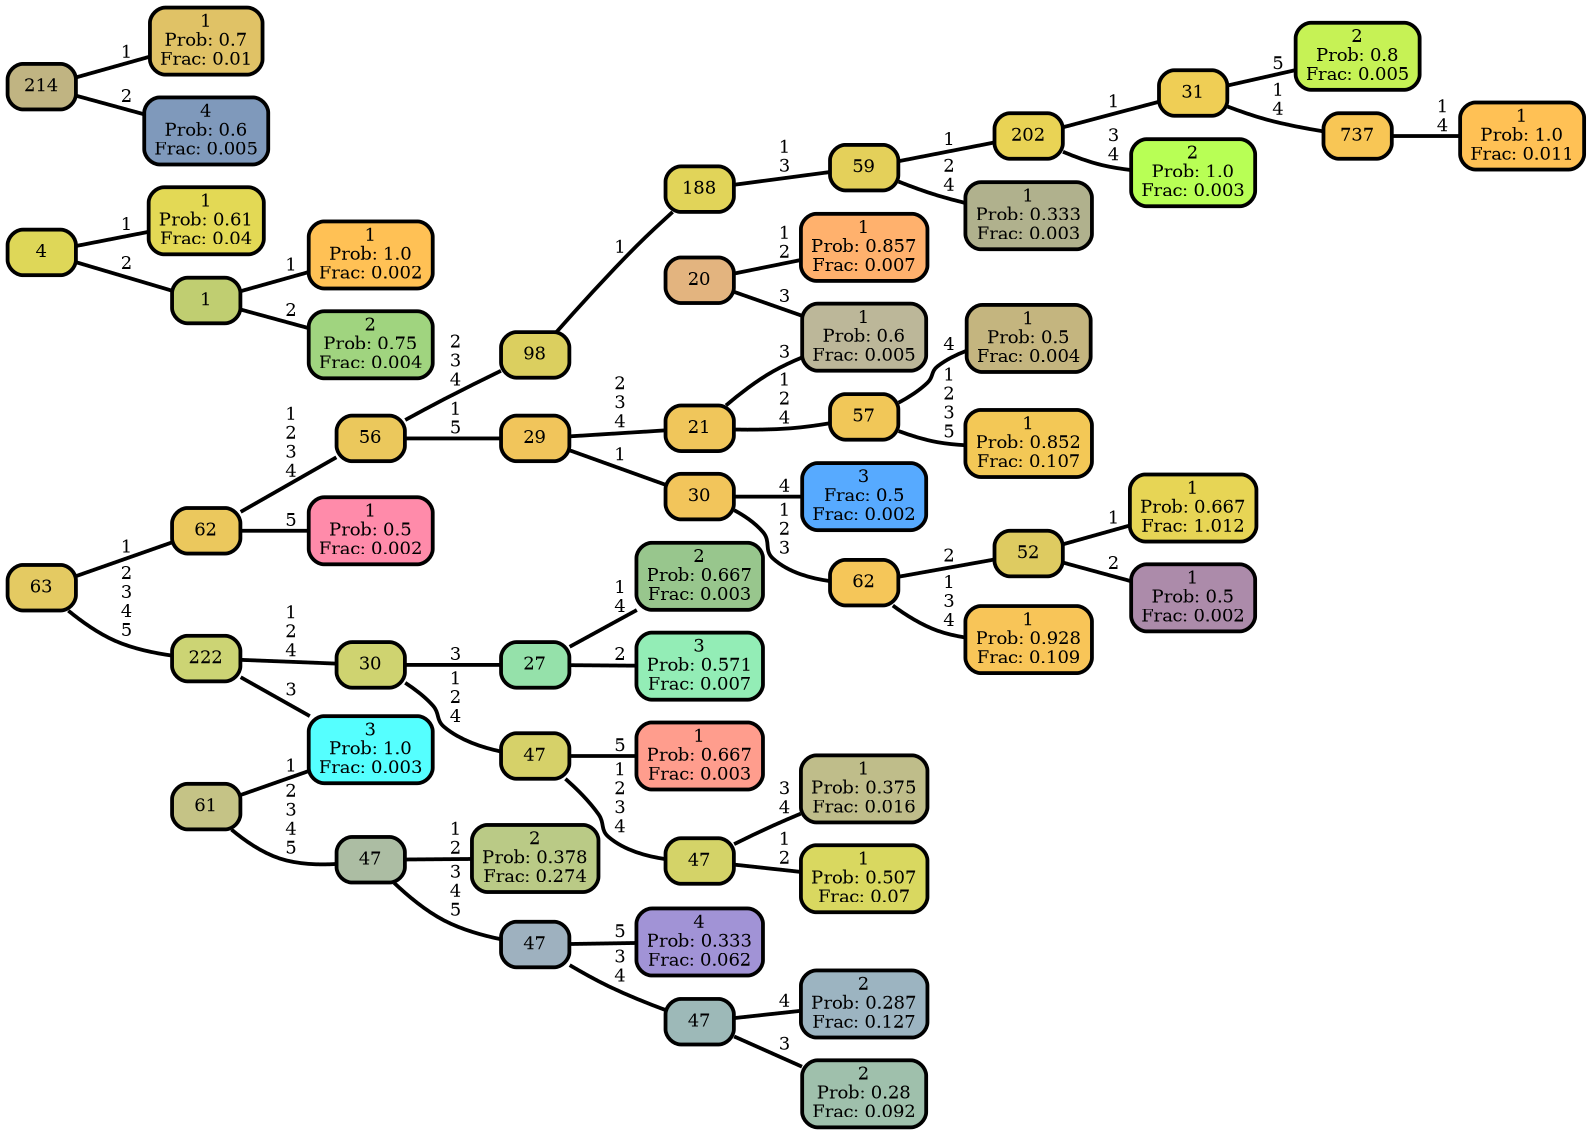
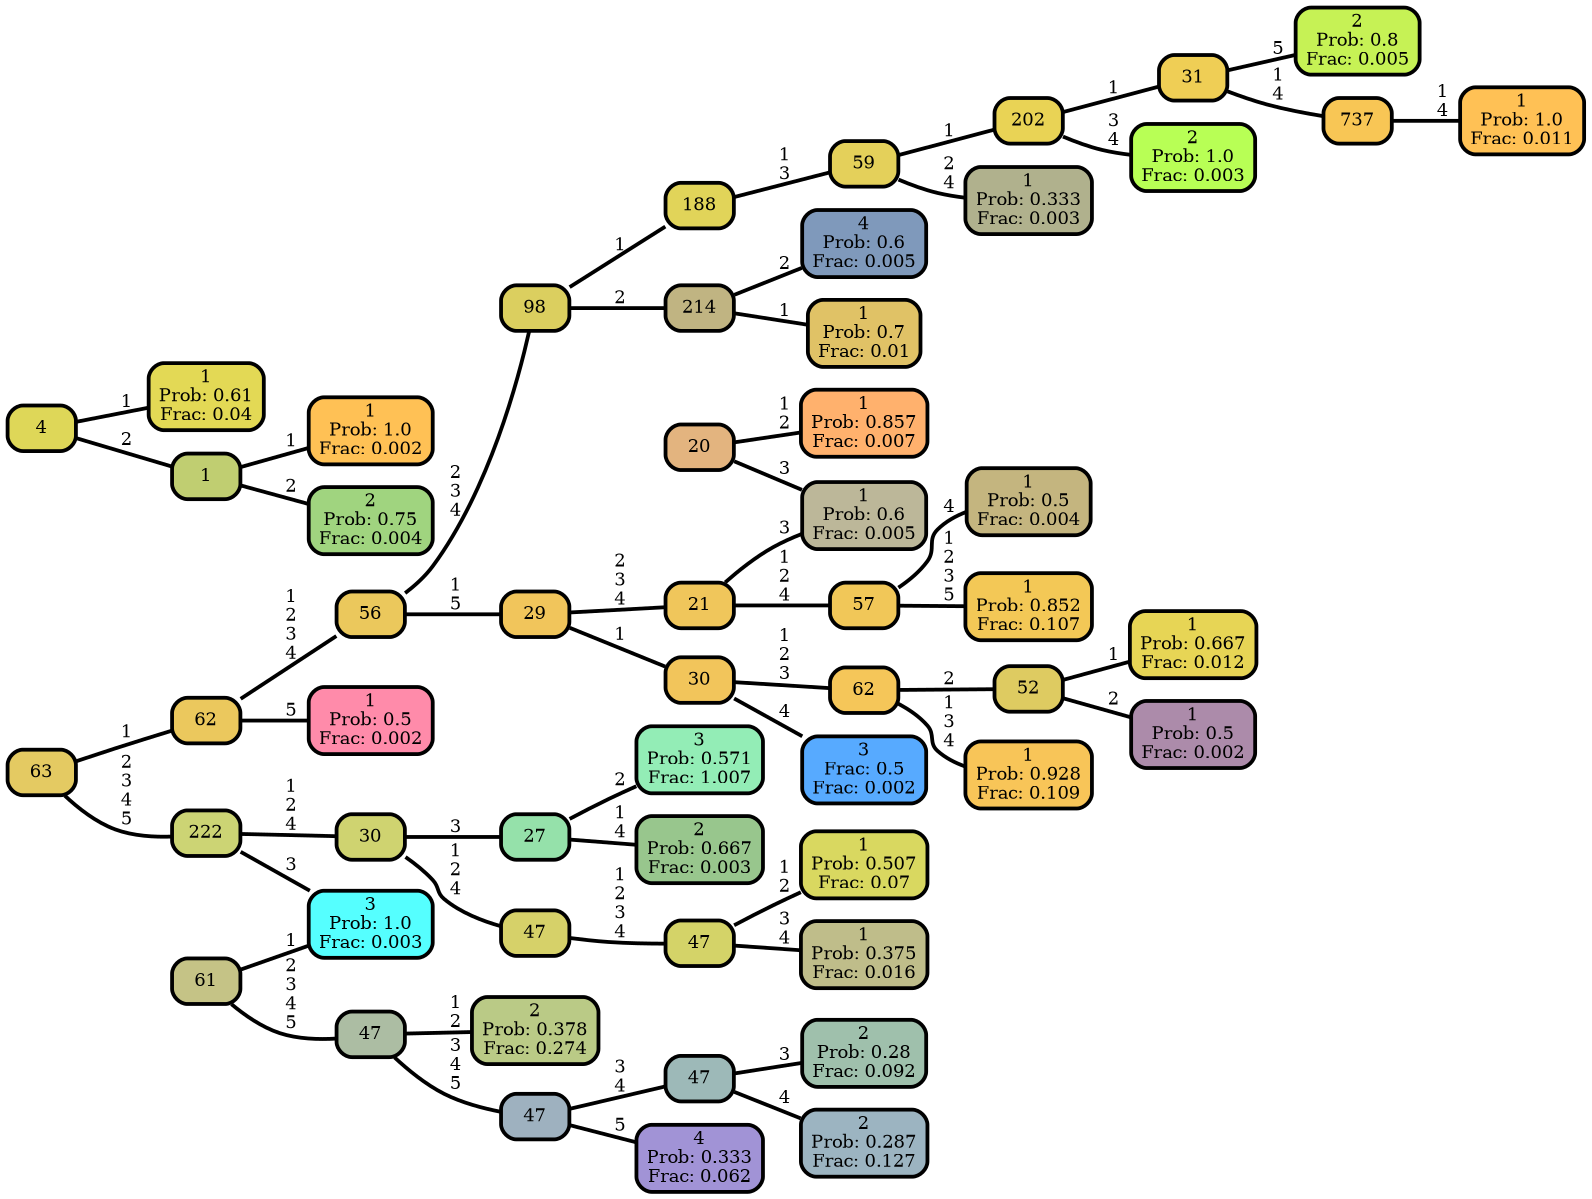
  graph {
    fontname="DejaVu Serif"
    rankdir=LR
    ranksep="0 equally"
    splines=straight
    node [color=black fillcolor="#ffc155" fontcolor=black fontname="DejaVu Serif" penwidth=3 shape=box style="filled, rounded"]
    edge [color=black fontname="DejaVu Serif" penwidth=3]
    n1 [fillcolor="#c6f255" label="2\nProb: 0.8\nFrac: 0.005"]
    n2 [fillcolor="#efce55" label=31]
    n3 [fillcolor="#f8c655" label=737]
    n4 [label="1\nProb: 1.0\nFrac: 0.011"]
    n5 [fillcolor="#e9d355" label=202]
    n6 [fillcolor="#b8ff55" label="2\nProb: 1.0\nFrac: 0.003"]
    n7 [fillcolor="#e4d05a" label=59]
    n8 [fillcolor="#b0b18d" label="1\nProb: 0.333\nFrac: 0.003"]
    n9 [fillcolor="#e1d459" label=188]
    n10 [fillcolor="#ded758" label=4]
    n11 [fillcolor="#e3d955" label="1\nProb: 0.61\nFrac: 0.04"]
    n12 [fillcolor="#c0ce71" label=1]
    n13 [label="1\nProb: 1.0\nFrac: 0.002"]
    n14 [fillcolor="#a0d47f" label="2\nProb: 0.75\nFrac: 0.004"]
    n15 [fillcolor="#dbcf5f" label=98]
    n16 [fillcolor="#c0b482" label=214]
    n17 [fillcolor="#e0c266" label="1\nProb: 0.7\nFrac: 0.01"]
    n18 [fillcolor="#7f99bb" label="4\nProb: 0.6\nFrac: 0.005"]
    n19 [fillcolor="#ebc85c" label=56]
    n20 [fillcolor="#f1c55b" label=29]
    n21 [fillcolor="#f2c55b" label=30]
    n22 [fillcolor="#f0c65b" label=21]
-   n23 [fillcolor="#e7d555" label="1\nProb: 0.667\nFrac: 1.012"]
+   n23 [fillcolor="#e7d555" label="1\nProb: 0.667\nFrac: 0.012"]
    n24 [fillcolor="#decb61" label=52]
    n25 [fillcolor="#ac8baa" label="1\nProb: 0.5\nFrac: 0.002"]
    n26 [fillcolor="#f5c659" label=62]
    n27 [fillcolor="#f8c558" label="1\nProb: 0.928\nFrac: 0.109"]
    n28 [fillcolor="#57aaff" label="3\nFrac: 0.5\nFrac: 0.002"]
    n29 [fillcolor="#bcb799" label="1\nProb: 0.6\nFrac: 0.005"]
    n30 [fillcolor="#f1c758" label=57]
    n31 [fillcolor="#ffb16d" label="1\nProb: 0.857\nFrac: 0.007"]
    n32 [fillcolor="#e3b47f" label=20]
    n33 [fillcolor="#c4b57f" label="1\nProb: 0.5\nFrac: 0.004"]
    n34 [fillcolor="#f3c856" label="1\nProb: 0.852\nFrac: 0.107"]
    n35 [fillcolor="#ebc85d" label=62]
    n36 [fillcolor="#ff8baa" label="1\nProb: 0.5\nFrac: 0.002"]
    n37 [fillcolor="#e4ca62" label=63]
    n38 [fillcolor="#ccd474" label=222]
    n39 [fillcolor="#55ffff" label="3\nProb: 1.0\nFrac: 0.003"]
    n40 [fillcolor="#cfd370" label=30]
    n41 [fillcolor="#95e1aa" label=27]
    n42 [fillcolor="#d6d169" label=47]
-   n43 [fillcolor="#93edb6" label="3\nProb: 0.571\nFrac: 0.007"]
+   n43 [fillcolor="#93edb6" label="3\nProb: 0.571\nFrac: 1.007"]
    n44 [fillcolor="#98c68d" label="2\nProb: 0.667\nFrac: 0.003"]
    n45 [fillcolor="#d4d368" label=47]
-   n46 [fillcolor="#ff9d8d" label="1\nProb: 0.667\nFrac: 0.003"]
    n47 [fillcolor="#d9d860" label="1\nProb: 0.507\nFrac: 0.07"]
    n48 [fillcolor="#bfbd8a" label="1\nProb: 0.375\nFrac: 0.016"]
    n49 [fillcolor="#c5c386" label=61]
    n50 [fillcolor="#acbda3" label=47]
    n51 [fillcolor="#baca86" label="2\nProb: 0.378\nFrac: 0.274"]
    n52 [fillcolor="#9eb1bf" label=47]
    n53 [fillcolor="#9db9b8" label=47]
    n54 [fillcolor="#a193d6" label="4\nProb: 0.333\nFrac: 0.062"]
    n55 [fillcolor="#9fc0ac" label="2\nProb: 0.28\nFrac: 0.092"]
    n56 [fillcolor="#9cb4c1" label="2\nProb: 0.287\nFrac: 0.127"]
    subgraph sub_1 {
      rank=same
    }
    n2 -- n1 [label=" 5"]
    n2 -- n3 [label=" 1\n 4"]
    n3 -- n4 [label=" 1\n 4"]
    n5 -- n2 [label=" 1"]
    n5 -- n6 [label=" 3\n 4"]
    n7 -- n5 [label=" 1"]
    n7 -- n8 [label=" 2\n 4"]
    n9 -- n7 [label=" 1\n 3"]
    n10 -- n11 [label=" 1"]
    n10 -- n12 [label=" 2"]
    n12 -- n13 [label=" 1"]
    n12 -- n14 [label=" 2"]
    n15 -- n9 [label=" 1"]
+   n15 -- n16 [label=" 2"]
    n16 -- n17 [label=" 1"]
    n16 -- n18 [label=" 2"]
    n19 -- n15 [label=" 2\n 3\n 4"]
    n19 -- n20 [label=" 1\n 5"]
    n20 -- n21 [label=" 1"]
    n20 -- n22 [label=" 2\n 3\n 4"]
    n21 -- n26 [label=" 1\n 2\n 3"]
    n21 -- n28 [label=" 4"]
    n22 -- n29 [label=" 3"]
    n22 -- n30 [label=" 1\n 2\n 4"]
    n24 -- n23 [label=" 1"]
    n24 -- n25 [label=" 2"]
    n26 -- n24 [label=" 2"]
    n26 -- n27 [label=" 1\n 3\n 4"]
    n30 -- n33 [label=" 4"]
    n30 -- n34 [label=" 1\n 2\n 3\n 5"]
    n32 -- n29 [label=" 3"]
    n32 -- n31 [label=" 1\n 2"]
    n35 -- n19 [label=" 1\n 2\n 3\n 4"]
    n35 -- n36 [label=" 5"]
    n37 -- n35 [label=" 1"]
    n37 -- n38 [label=" 2\n 3\n 4\n 5"]
    n38 -- n39 [label=" 3"]
    n38 -- n40 [label=" 1\n 2\n 4"]
    n40 -- n41 [label=" 3"]
    n40 -- n42 [label=" 1\n 2\n 4"]
    n41 -- n43 [label=" 2"]
    n41 -- n44 [label=" 1\n 4"]
    n42 -- n45 [label=" 1\n 2\n 3\n 4"]
-   n42 -- n46 [label=" 5"]
    n45 -- n47 [label=" 1\n 2"]
    n45 -- n48 [label=" 3\n 4"]
    n49 -- n39 [label=" 1"]
    n49 -- n50 [label=" 2\n 3\n 4\n 5"]
    n50 -- n51 [label=" 1\n 2"]
    n50 -- n52 [label=" 3\n 4\n 5"]
    n52 -- n53 [label=" 3\n 4"]
    n52 -- n54 [label=" 5"]
    n53 -- n55 [label=" 3"]
    n53 -- n56 [label=" 4"]
  }
